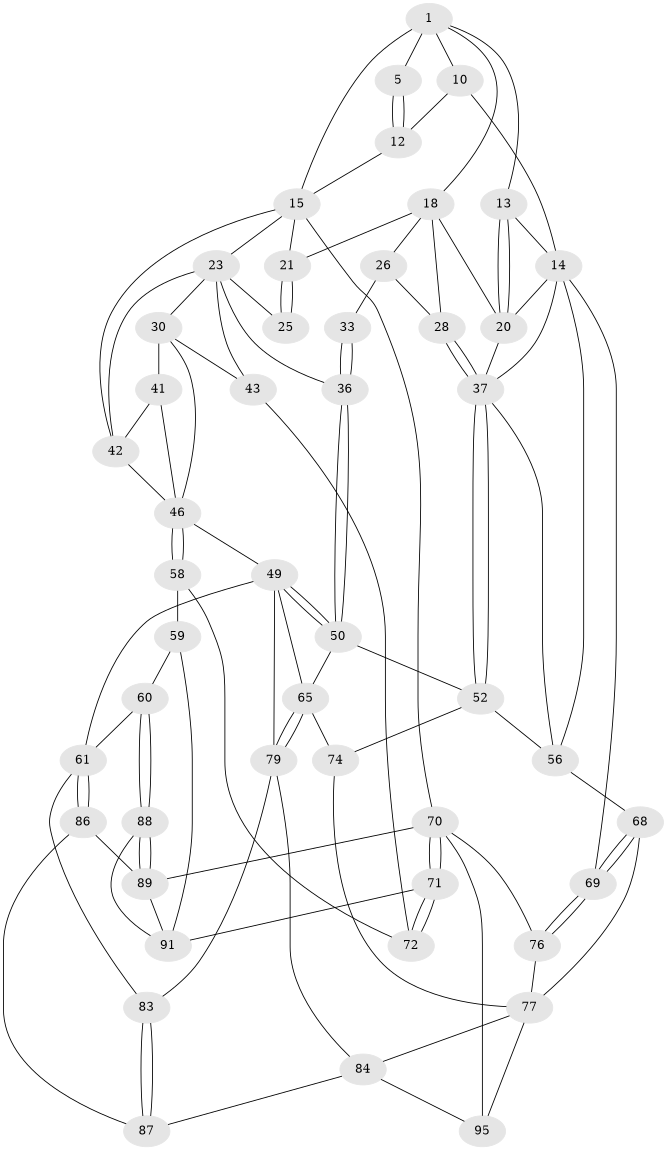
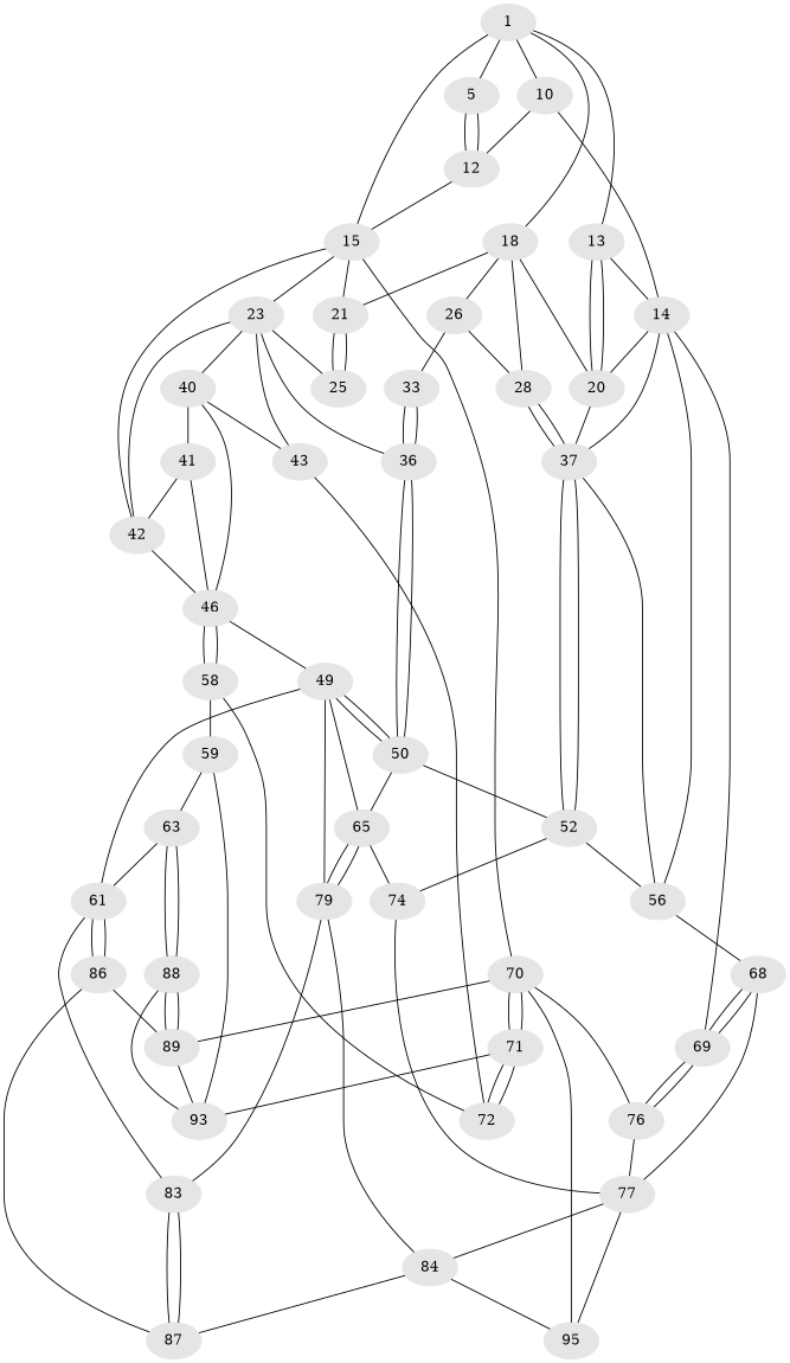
  graph {
    node [color=gray90 style=filled]
    1 [super="+2+7"]
    5 [super="+6"]
    10 [super="+11"]
    13
    15 [super="+16"]
    18 [super="+22+19"]
    12
    14 [super="+30"]
    20 [super="+33"]
    21
    23 [super="+39+24"]
    70 [super="+94"]
    42
    26 [super="+27+29"]
    28
    37 [super="+38"]
    56 [super="+57"]
    69
    77 [super="+85"]
    76
    52 [super="+55"]
    68
    25
    43 [super="+44"]
    36
-   40 [super="+45" label=30]
+   40 [super="+45"]
    72
    71
    89 [super="+90"]
    95
    n31 [label=33]
    50 [super="+51"]
    41
    46 [super="+47"]
    65 [super="+66"]
    74 [super="+75"]
    49 [super="+63"]
    58 [super="+73"]
    61 [super="+62"]
    79 [super="+82+80"]
    59 [super="+81"]
    83
    86
    84 [super="+93"]
-   60
-   91 [super="+92"]
+   60 [label=63]
+   91 [super="+92" label=93]
    88
    87
    1 -- 5 [weight=2]
    1 -- 10
    1 -- 13
    1 -- 15
    1 -- 18
    5 -- 12
    5 -- 12
    10 -- 12
    10 -- 14 [weight=2]
    13 -- 14
    13 -- 20
    13 -- 20
    15 -- 21
    15 -- 23
    15 -- 70
    15 -- 42
    18 -- 20
    18 -- 21
    18 -- 26
    18 -- 28
    12 -- 15
    14 -- 20
    14 -- 37
    14 -- 56
    14 -- 69
    20 -- 37
    21 -- 25
    21 -- 25
    23 -- 42
    23 -- 25
    23 -- 43
    23 -- 36
    23 -- 40
    70 -- 76
    70 -- 71
    70 -- 71
    70 -- 89
    70 -- 95
    42 -- 46
    26 -- 28
    26 -- n31 [weight=2]
    28 -- 37
    28 -- 37
    37 -- 56
    37 -- 52
    37 -- 52
    56 -- 68
    69 -- 76
    69 -- 76
    77 -- 95
    77 -- 84
    76 -- 77
    52 -- 56
    52 -- 74
    68 -- 69
    68 -- 69
    68 -- 77
    43 -- 72
    36 -- 50
    36 -- 50
    40 -- 43
    40 -- 41
    40 -- 46
    71 -- 72
    71 -- 72
    71 -- 91
    89 -- 91
    n31 -- 36
    n31 -- 36
    50 -- 52
    50 -- 65
    41 -- 42
    41 -- 46
    46 -- 49
    46 -- 58
    46 -- 58
    65 -- 74 [weight=2]
    65 -- 79 [weight=2]
    65 -- 79
    74 -- 77
    49 -- 50
    49 -- 50
    49 -- 65
    49 -- 61
    49 -- 79
    58 -- 72
    58 -- 59 [weight=2]
    61 -- 83
    61 -- 86
    61 -- 86
    79 -- 83
    79 -- 84
    59 -- 60
    59 -- 91
    83 -- 87
    83 -- 87
    86 -- 89
    86 -- 87
    84 -- 95
    84 -- 87
    60 -- 61
    60 -- 88
    60 -- 88
    88 -- 89
    88 -- 89
    88 -- 91
  }
